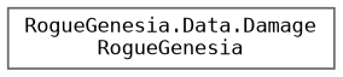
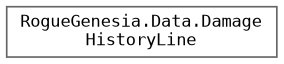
  digraph {
    rankdir=LR
    fontname="DejaVu Sans Mono"
-   n1 [color=grey40 fillcolor=white fontname="DejaVu Sans Mono" fontsize=10 height=0.2 label="RogueGenesia.Data.Damage\lRogueGenesia" shape=box style=filled width=0.4]
+   n1 [color=grey40 fillcolor=white fontname="DejaVu Sans Mono" fontsize=10 height=0.2 label="RogueGenesia.Data.Damage\lHistoryLine" shape=box style=filled width=0.4]
  }
